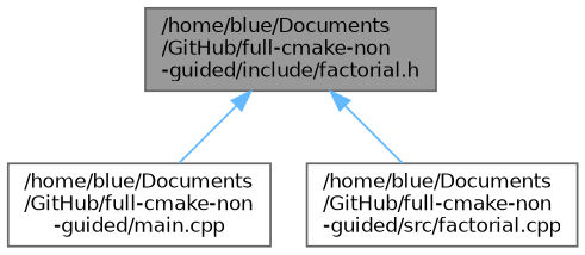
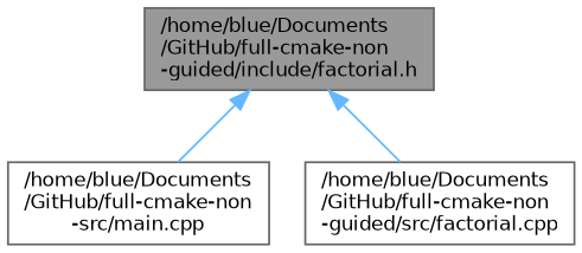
  digraph {
    node [color=grey40 fillcolor=white fontname=Helvetica fontsize=10 shape=box style=filled]
    edge [color=steelblue1 dir=back fontname=Helvetica fontsize=10 labelfontname=Helvetica labelfontsize=10 style=solid]
    n1 [color=gray40 fillcolor=grey60 fontcolor=black height=0.2 label="/home/blue/Documents\l/GitHub/full-cmake-non\l-guided/include/factorial.h" width=0.4]
-   n2 [height=0.2 label="/home/blue/Documents\l/GitHub/full-cmake-non\l-guided/main.cpp" width=0.4]
+   n2 [height=0.2 label="/home/blue/Documents\l/GitHub/full-cmake-non\l-src/main.cpp" width=0.4]
    n3 [height=0.2 label="/home/blue/Documents\l/GitHub/full-cmake-non\l-guided/src/factorial.cpp" width=0.4]
    n1 -> n2
    n1 -> n3
  }
